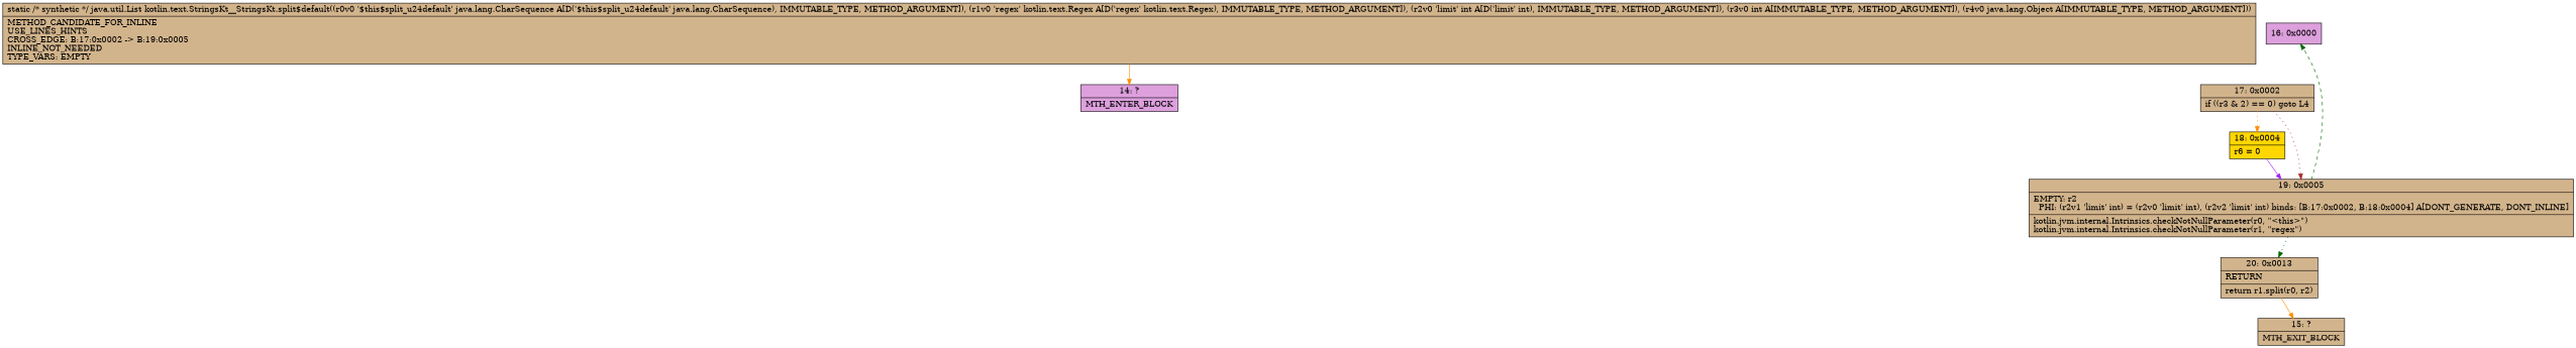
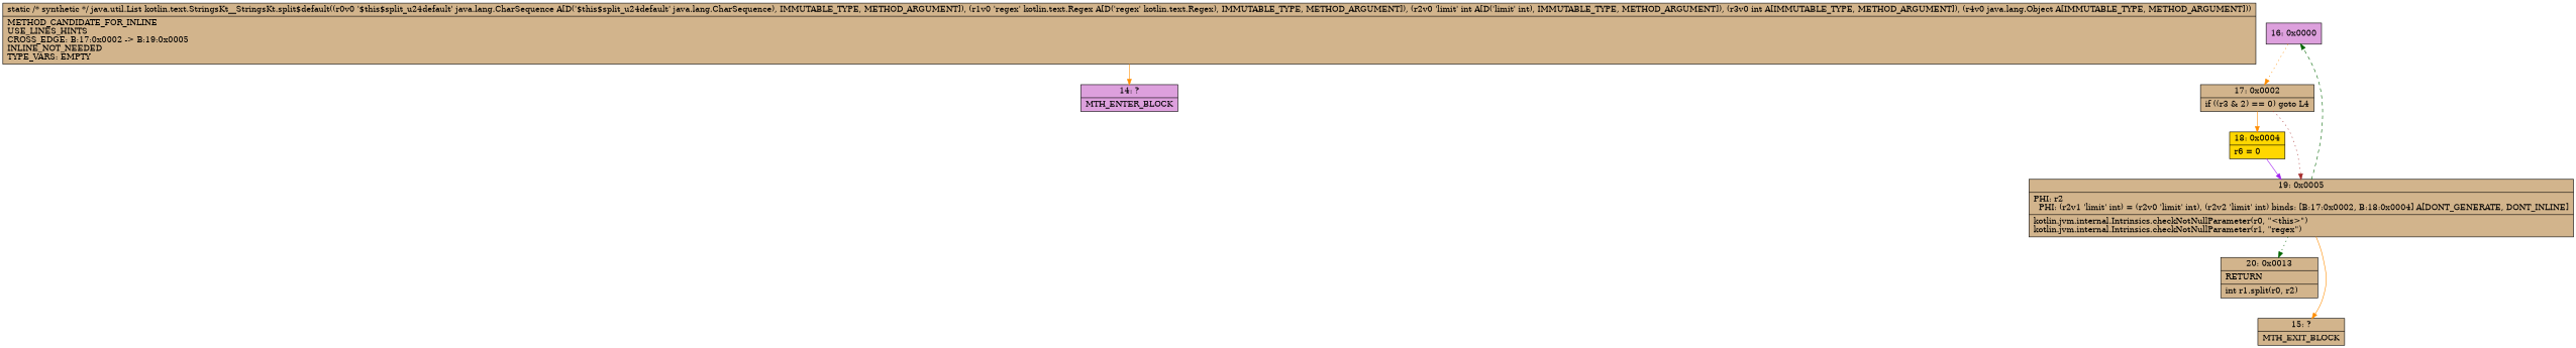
  digraph {
    node [fillcolor=tan shape=record style=filled]
    edge [color=darkorange style=solid]
    n1 [fillcolor=plum label="{14\:\ ?|MTH_ENTER_BLOCK\l}"]
    n2 [fillcolor=plum label="{16\:\ 0x0000}"]
    n3 [label="{17\:\ 0x0002|if ((r3 & 2) == 0) goto L4\l}"]
    n4 [fillcolor=gold label="{18\:\ 0x0004|r6 = 0\l}"]
-   n5 [label="{19\:\ 0x0005|EMPTY: r2 \l  PHI: (r2v1 'limit' int) = (r2v0 'limit' int), (r2v2 'limit' int) binds: [B:17:0x0002, B:18:0x0004] A[DONT_GENERATE, DONT_INLINE]\l|kotlin.jvm.internal.Intrinsics.checkNotNullParameter(r0, \"\<this\>\")\lkotlin.jvm.internal.Intrinsics.checkNotNullParameter(r1, \"regex\")\l}"]
-   n6 [label="{20\:\ 0x0013|RETURN\l|return r1.split(r0, r2)\l}"]
+   n5 [label="{19\:\ 0x0005|PHI: r2 \l  PHI: (r2v1 'limit' int) = (r2v0 'limit' int), (r2v2 'limit' int) binds: [B:17:0x0002, B:18:0x0004] A[DONT_GENERATE, DONT_INLINE]\l|kotlin.jvm.internal.Intrinsics.checkNotNullParameter(r0, \"\<this\>\")\lkotlin.jvm.internal.Intrinsics.checkNotNullParameter(r1, \"regex\")\l}"]
+   n6 [label="{20\:\ 0x0013|RETURN\l|int r1.split(r0, r2)\l}"]
    n7 [label="{15\:\ ?|MTH_EXIT_BLOCK\l}"]
    n8 [label="{static \/* synthetic *\/ java.util.List kotlin.text.StringsKt__StringsKt.split$default((r0v0 '$this$split_u24default' java.lang.CharSequence A[D('$this$split_u24default' java.lang.CharSequence), IMMUTABLE_TYPE, METHOD_ARGUMENT]), (r1v0 'regex' kotlin.text.Regex A[D('regex' kotlin.text.Regex), IMMUTABLE_TYPE, METHOD_ARGUMENT]), (r2v0 'limit' int A[D('limit' int), IMMUTABLE_TYPE, METHOD_ARGUMENT]), (r3v0 int A[IMMUTABLE_TYPE, METHOD_ARGUMENT]), (r4v0 java.lang.Object A[IMMUTABLE_TYPE, METHOD_ARGUMENT]))  | METHOD_CANDIDATE_FOR_INLINE\lUSE_LINES_HINTS\lCROSS_EDGE: B:17:0x0002 \-\> B:19:0x0005\lINLINE_NOT_NEEDED\lTYPE_VARS: EMPTY\l}"]
-   n3 -> n4 [style=dotted]
+   n2 -> n3 [style=dotted]
+   n3 -> n4
    n3 -> n5 [color=brown style=dotted]
    n4 -> n5 [color=purple]
    n5 -> n2 [color=darkgreen style=dashed]
    n5 -> n6 [color=darkgreen style=dotted]
-   n6 -> n7
+   n5 -> n7
    n8 -> n1
  }
